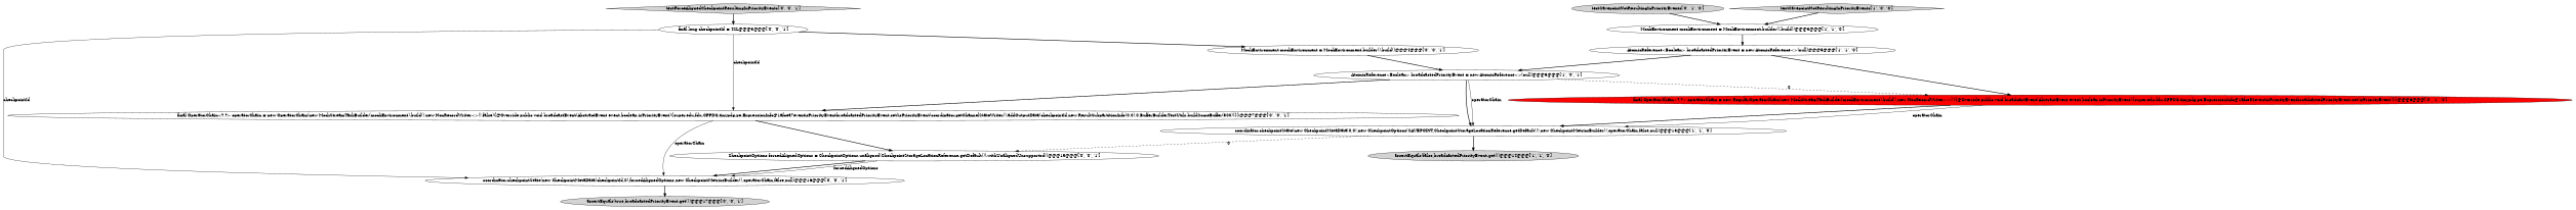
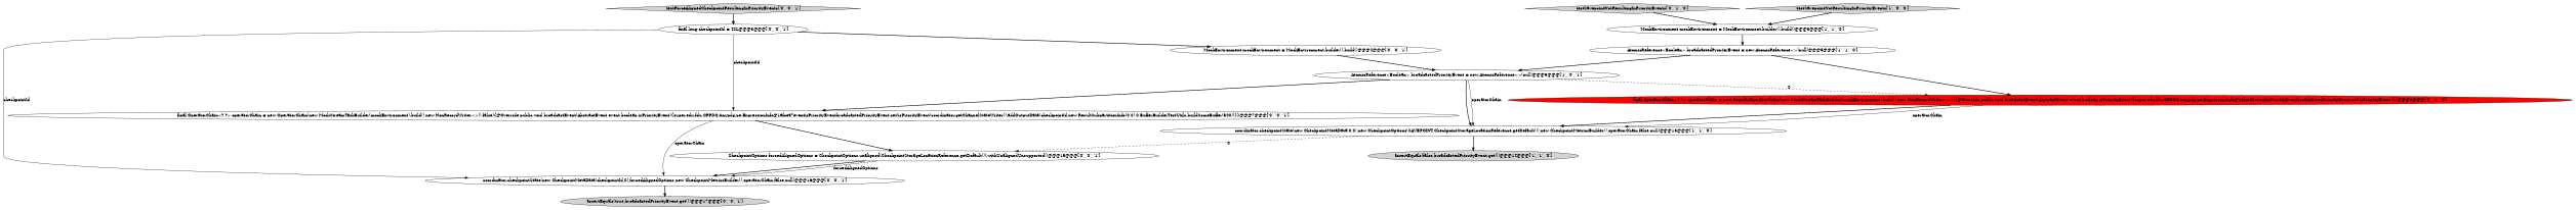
  digraph {
    node [fillcolor=white shape=ellipse style=filled]
    edge [style=bold]
    n1 [fillcolor=red label="final OperatorChain<?,?> operatorChain = new RegularOperatorChain(new MockStreamTaskBuilder(mockEnvironment).build(),new NonRecordWriter<>()){@Override public void broadcastEvent(AbstractEvent event,boolean isPriorityEvent){super.edu.fdu.CPPDG.tinypdg.pe.ExpressionInfo@1afce52eventisPriorityEventbroadcastedPriorityEvent.set(isPriorityEvent)}}@@@6@@@['0', '1', '0']"]
    n2 [label="coordinator.checkpointState(new CheckpointMetaData(0,0),new CheckpointOptions(SAVEPOINT,CheckpointStorageLocationReference.getDefault()),new CheckpointMetricsBuilder(),operatorChain,false,null)@@@13@@@['1', '1', '0']"]
    n3 [fillcolor=lightgray label="testSavepointNotResultingInPriorityEvents['1', '0', '0']" shape=diamond]
    n4 [label="MockEnvironment mockEnvironment = MockEnvironment.builder().build()@@@3@@@['1', '1', '0']"]
    n5 [label="final OperatorChain<?,?> operatorChain = new OperatorChain(new MockStreamTaskBuilder(mockEnvironment).build(),new NonRecordWriter<>(),false){@Override public void broadcastEvent(AbstractEvent event,boolean isPriorityEvent){super.edu.fdu.CPPDG.tinypdg.pe.ExpressionInfo@1afcea7eventisPriorityEventbroadcastedPriorityEvent.set(isPriorityEvent)coordinator.getChannelStateWriter().addOutputData(checkpointId,new ResultSubpartitionInfo(0,0),0,BufferBuilderTestUtils.buildSomeBuffer(500))}}@@@7@@@['0', '0', '1']"]
    n6 [label="CheckpointOptions forcedAlignedOptions = CheckpointOptions.unaligned(CheckpointStorageLocationReference.getDefault()).withUnalignedUnsupported()@@@15@@@['0', '0', '1']"]
    n7 [label="coordinator.checkpointState(new CheckpointMetaData(checkpointId,0),forcedAlignedOptions,new CheckpointMetricsBuilder(),operatorChain,false,null)@@@16@@@['0', '0', '1']"]
    n8 [fillcolor=lightgray label="assertEquals(false,broadcastedPriorityEvent.get())@@@14@@@['1', '1', '0']"]
    n9 [label="AtomicReference<Boolean> broadcastedPriorityEvent = new AtomicReference<>(null)@@@6@@@['1', '0', '1']"]
    n10 [fillcolor=lightgray label="testForceAlignedCheckpointResultingInPriorityEvents['0', '0', '1']" shape=diamond]
    n11 [label="final long checkpointId = 42L@@@3@@@['0', '0', '1']"]
-   n12 [fillcolor=lightgray label="testSavepointNotResultingInPriorityEvents['0', '1', '0']"]
+   n12 [fillcolor=lightgray label="testSavepointNotResultingInPriorityEvents['0', '1', '0']" shape=diamond]
    n13 [label="AtomicReference<Boolean> broadcastedPriorityEvent = new AtomicReference<>(null)@@@5@@@['1', '1', '0']"]
    n14 [fillcolor=lightgray label="assertEquals(true,broadcastedPriorityEvent.get())@@@17@@@['0', '0', '1']"]
    n15 [label="MockEnvironment mockEnvironment = MockEnvironment.builder().build()@@@4@@@['0', '0', '1']"]
    n1 -> n2
    n1 -> n2 [label=operatorChain style=solid]
    n2 -> n6 [label=0 style=dashed]
    n2 -> n8
    n3 -> n4
    n4 -> n13
    n5 -> n6
    n5 -> n7 [label=operatorChain style=solid]
    n6 -> n7
    n6 -> n7 [label=forcedAlignedOptions style=solid]
    n7 -> n14
    n9 -> n1 [label=0 style=dashed]
    n9 -> n2
    n9 -> n2 [label=operatorChain style=solid]
    n9 -> n5
    n10 -> n11
    n11 -> n5 [label=checkpointId style=solid]
    n11 -> n7 [label=checkpointId style=solid]
    n11 -> n15
    n12 -> n4
    n13 -> n1
    n13 -> n9
    n15 -> n9
  }
